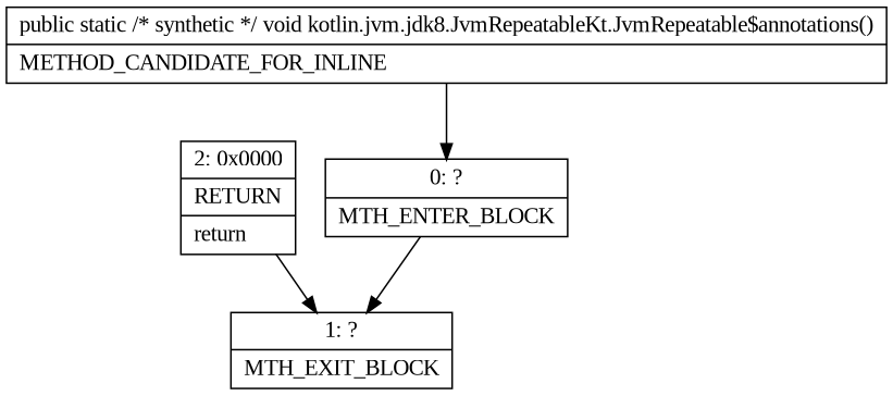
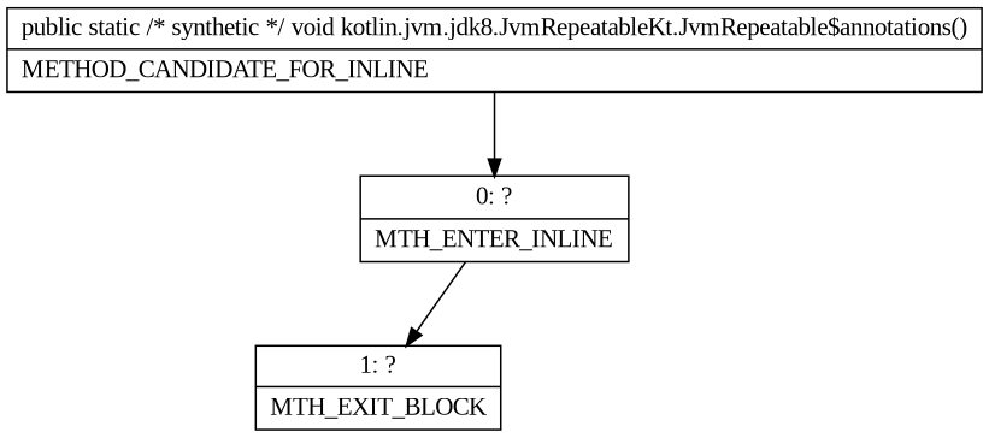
  digraph {
    fontname="Liberation Serif"
    node [fontname="Liberation Serif" shape=record]
    edge [fontname="Liberation Serif"]
-   n1 [label="{0\:\ ?|MTH_ENTER_BLOCK\l}"]
+   n1 [label="{0\:\ ?|MTH_ENTER_INLINE\l}"]
    n2 [label="{1\:\ ?|MTH_EXIT_BLOCK\l}"]
-   n3 [label="{2\:\ 0x0000|RETURN\l|return\l}"]
    n4 [label="{public static \/* synthetic *\/ void kotlin.jvm.jdk8.JvmRepeatableKt.JvmRepeatable$annotations()  | METHOD_CANDIDATE_FOR_INLINE\l}"]
    n1 -> n2
-   n3 -> n2
    n4 -> n1
  }
